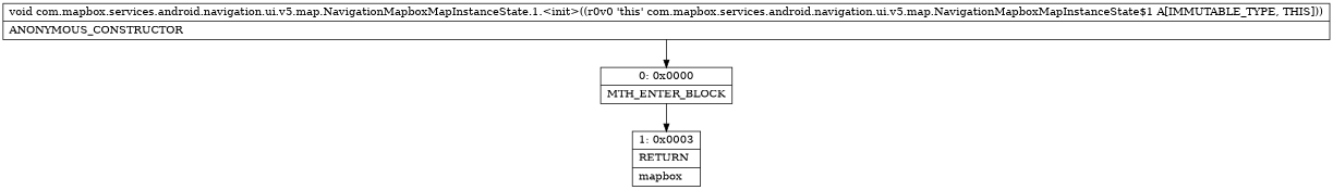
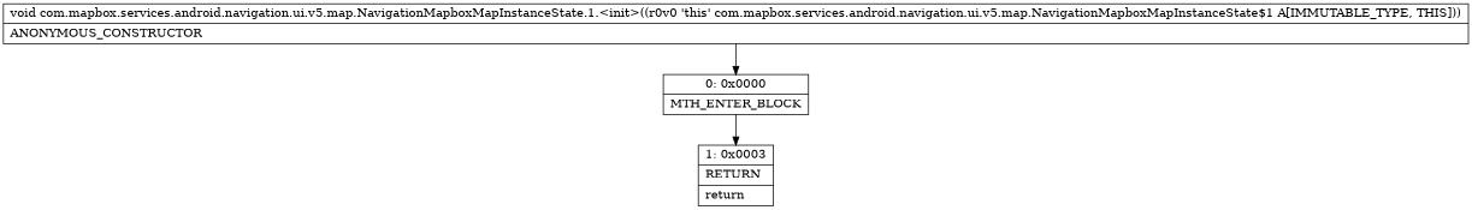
  digraph {
    node [shape=record]
    n1 [label="{0\:\ 0x0000|MTH_ENTER_BLOCK\l}"]
-   n2 [label="{1\:\ 0x0003|RETURN\l|mapbox\l}"]
+   n2 [label="{1\:\ 0x0003|RETURN\l|return\l}"]
    n3 [label="{void com.mapbox.services.android.navigation.ui.v5.map.NavigationMapboxMapInstanceState.1.\<init\>((r0v0 'this' com.mapbox.services.android.navigation.ui.v5.map.NavigationMapboxMapInstanceState$1 A[IMMUTABLE_TYPE, THIS]))  | ANONYMOUS_CONSTRUCTOR\l}"]
    n1 -> n2
    n3 -> n1
  }
